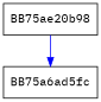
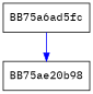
  digraph {
    splines=ortho
    fontname="IBM Plex Mono"
    node [shape=box fontname="IBM Plex Mono"]
    BB75a6ad5fc
    BB75ae20b98
-   BB75ae20b98 -> BB75a6ad5fc [color=blue fontname="IBM Plex Mono"]
+   BB75a6ad5fc -> BB75ae20b98 [color=blue fontname="IBM Plex Mono"]
  }
